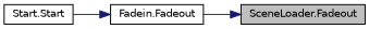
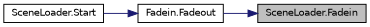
  digraph {
    rankdir=RL
    node [color=black fillcolor=white fontname=Helvetica fontsize=10 shape=record style=filled]
    edge [color=midnightblue dir=back fontname=Helvetica fontsize=10 labelfontname=Helvetica labelfontsize=10 style=solid]
-   n1 [fillcolor=grey75 fontcolor=black height=0.2 label="SceneLoader.Fadeout" width=0.4]
+   n1 [fillcolor=grey75 fontcolor=black height=0.2 label="SceneLoader.Fadein" width=0.4]
    n2 [height=0.2 label="Fadein.Fadeout" width=0.4]
-   n3 [height=0.2 label="Start.Start" width=0.4]
+   n3 [height=0.2 label="SceneLoader.Start" width=0.4]
    n1 -> n2
    n2 -> n3
  }
